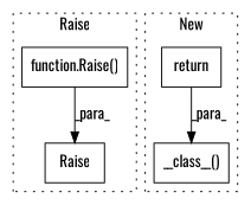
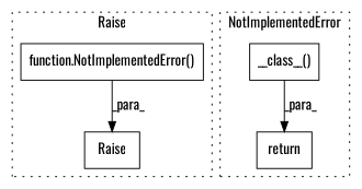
  digraph {
    fontname=Oswald
    node [a=75 fontname=Oswald shape=box]
    edge [fontname=Oswald]
    n1 [a=91 l=6 label=Raise s=13979]
-   n2 [l=21 label="function.Raise()" s=13985]
+   n2 [l=21 label="function.NotImplementedError()" s=13985]
    n3 [l=125 label="__class__()" s=14358]
    n4 [a=93 l=7 label=return s=14351]
    subgraph cluster_1 {
      label=Raise
      style=dotted
      n1
      n2
    }
    subgraph cluster_2 {
-     label=New
+     label=NotImplementedError
      style=dotted
      n3
      n4
    }
    n2 -> n1 [label=_para_]
-   n4 -> n3 [label=_para_]
+   n3 -> n4 [label=_para_]
  }
